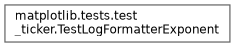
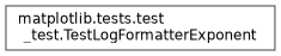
  digraph {
    rankdir=LR
-   n1 [color=grey40 fillcolor=white fontname=Helvetica fontsize=10 height=0.2 label="matplotlib.tests.test\l_ticker.TestLogFormatterExponent" shape=box style=filled width=0.4]
+   n1 [color=grey40 fillcolor=white fontname=Helvetica fontsize=10 height=0.2 label="matplotlib.tests.test\l_test.TestLogFormatterExponent" shape=box style=filled width=0.4]
  }
